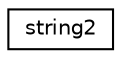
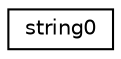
  digraph {
    rankdir=LR
-   n1 [color=black fillcolor=white fontname=Helvetica fontsize=10 height=0.2 label=string2 shape=record style=filled width=0.4]
+   n1 [color=black fillcolor=white fontname=Helvetica fontsize=10 height=0.2 label=string0 shape=record style=filled width=0.4]
  }
